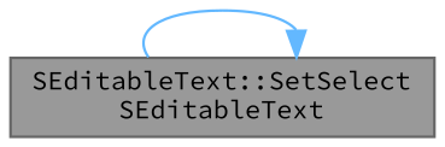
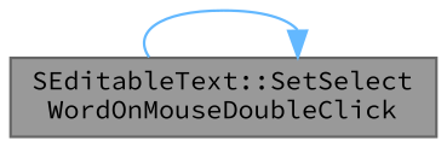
  digraph {
    rankdir=LR
    fontname="Source Code Pro"
-   n1 [color=gray40 fillcolor=grey60 fontcolor=black fontname="Source Code Pro" fontsize=10 height=0.2 label="SEditableText::SetSelect\lSEditableText" shape=box style=filled width=0.4]
+   n1 [color=gray40 fillcolor=grey60 fontcolor=black fontname="Source Code Pro" fontsize=10 height=0.2 label="SEditableText::SetSelect\lWordOnMouseDoubleClick" shape=box style=filled width=0.4]
    n1 -> n1 [color=steelblue1 fontname="Source Code Pro" fontsize=10 labelfontname=Helvetica labelfontsize=10 style=solid]
  }
